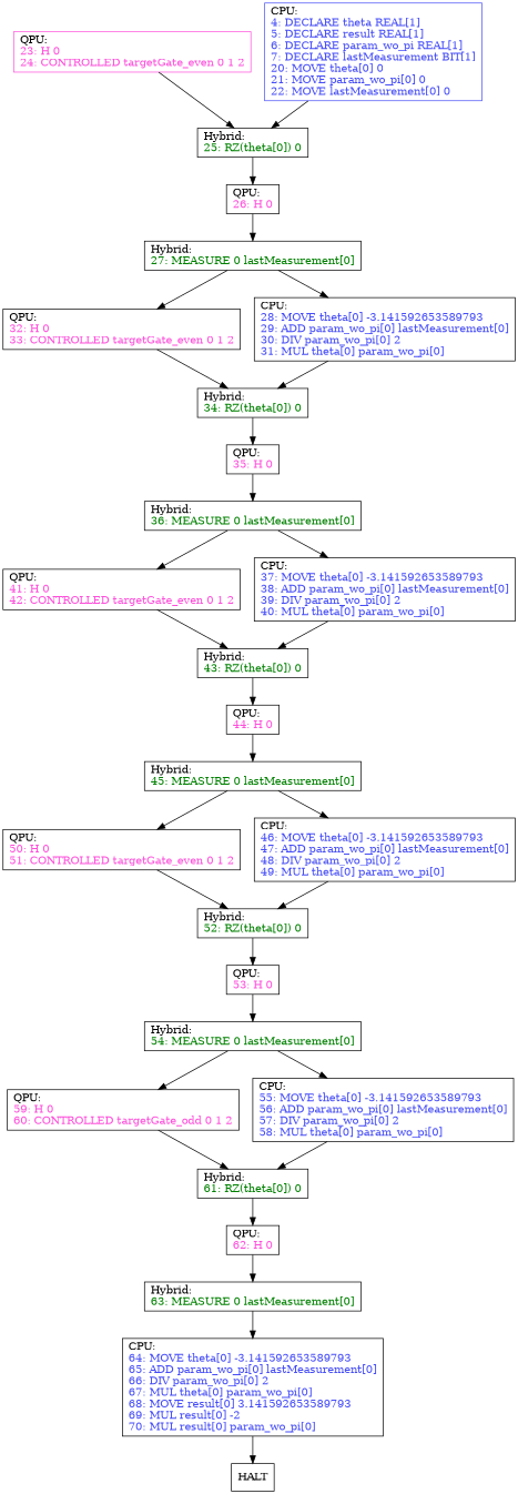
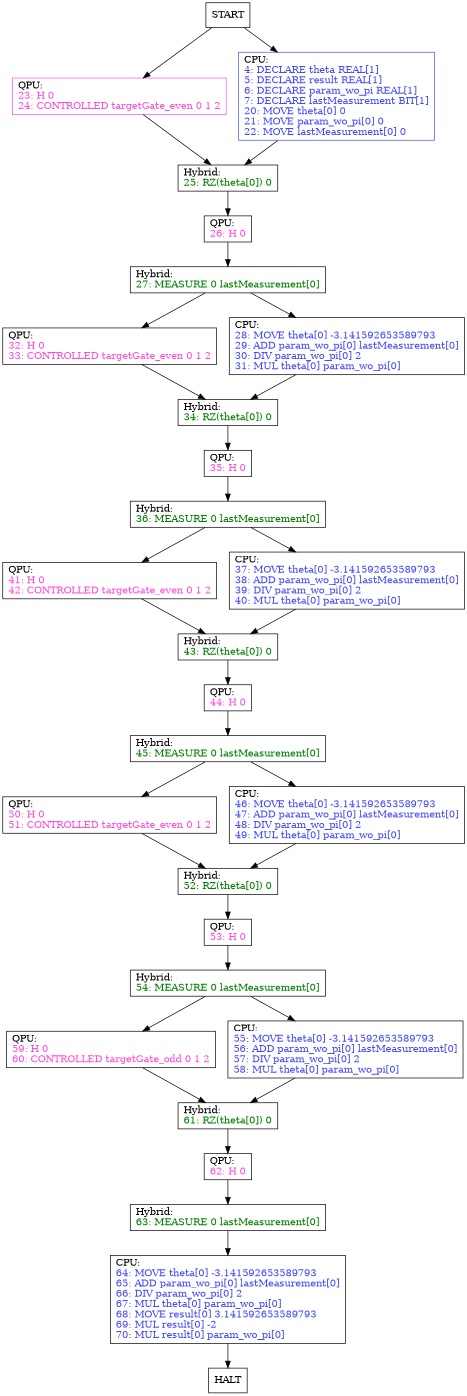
  digraph {
    node [color=black shape=rectangle]
    n1 [color="#fe4eda" label=<QPU:<br align="left"/><font color="#fe4eda">23: H 0</font><br align="left"/><font color="#fe4eda">24: CONTROLLED targetGate_even 0 1 2</font><br align="left"/>>]
    n2 [label=<Hybrid:<br align="left"/><font color="#008000">25: RZ(theta[0]) 0</font><br align="left"/>>]
    n3 [label=<QPU:<br align="left"/><font color="#fe4eda">26: H 0</font><br align="left"/>>]
    n4 [label=<CPU:<br align="left"/><font color="#464df7">64: MOVE theta[0] -3.141592653589793</font><br align="left"/><font color="#464df7">65: ADD param_wo_pi[0] lastMeasurement[0]</font><br align="left"/><font color="#464df7">66: DIV param_wo_pi[0] 2</font><br align="left"/><font color="#464df7">67: MUL theta[0] param_wo_pi[0]</font><br align="left"/><font color="#464df7">68: MOVE result[0] 3.141592653589793</font><br align="left"/><font color="#464df7">69: MUL result[0] -2</font><br align="left"/><font color="#464df7">70: MUL result[0] param_wo_pi[0]</font><br align="left"/>>]
    n5 [label=<HALT<br align="left"/>>]
    n6 [label=<Hybrid:<br align="left"/><font color="#008000">43: RZ(theta[0]) 0</font><br align="left"/>>]
    n7 [label=<QPU:<br align="left"/><font color="#fe4eda">44: H 0</font><br align="left"/>>]
    n8 [label=<Hybrid:<br align="left"/><font color="#008000">45: MEASURE 0 lastMeasurement[0]</font><br align="left"/>>]
    n9 [label=<Hybrid:<br align="left"/><font color="#008000">36: MEASURE 0 lastMeasurement[0]</font><br align="left"/>>]
    n10 [label=<QPU:<br align="left"/><font color="#fe4eda">41: H 0</font><br align="left"/><font color="#fe4eda">42: CONTROLLED targetGate_even 0 1 2</font><br align="left"/>>]
    n11 [label=<CPU:<br align="left"/><font color="#464df7">37: MOVE theta[0] -3.141592653589793</font><br align="left"/><font color="#464df7">38: ADD param_wo_pi[0] lastMeasurement[0]</font><br align="left"/><font color="#464df7">39: DIV param_wo_pi[0] 2</font><br align="left"/><font color="#464df7">40: MUL theta[0] param_wo_pi[0]</font><br align="left"/>>]
    n12 [label=<Hybrid:<br align="left"/><font color="#008000">27: MEASURE 0 lastMeasurement[0]</font><br align="left"/>>]
    n13 [label=<QPU:<br align="left"/><font color="#fe4eda">32: H 0</font><br align="left"/><font color="#fe4eda">33: CONTROLLED targetGate_even 0 1 2</font><br align="left"/>>]
    n14 [label=<CPU:<br align="left"/><font color="#464df7">28: MOVE theta[0] -3.141592653589793</font><br align="left"/><font color="#464df7">29: ADD param_wo_pi[0] lastMeasurement[0]</font><br align="left"/><font color="#464df7">30: DIV param_wo_pi[0] 2</font><br align="left"/><font color="#464df7">31: MUL theta[0] param_wo_pi[0]</font><br align="left"/>>]
    n15 [label=<Hybrid:<br align="left"/><font color="#008000">34: RZ(theta[0]) 0</font><br align="left"/>>]
    n16 [label=<QPU:<br align="left"/><font color="#fe4eda">62: H 0</font><br align="left"/>>]
    n17 [label=<Hybrid:<br align="left"/><font color="#008000">63: MEASURE 0 lastMeasurement[0]</font><br align="left"/>>]
    n18 [label=<Hybrid:<br align="left"/><font color="#008000">54: MEASURE 0 lastMeasurement[0]</font><br align="left"/>>]
    n19 [label=<QPU:<br align="left"/><font color="#fe4eda">59: H 0</font><br align="left"/><font color="#fe4eda">60: CONTROLLED targetGate_odd 0 1 2</font><br align="left"/>>]
    n20 [label=<CPU:<br align="left"/><font color="#464df7">55: MOVE theta[0] -3.141592653589793</font><br align="left"/><font color="#464df7">56: ADD param_wo_pi[0] lastMeasurement[0]</font><br align="left"/><font color="#464df7">57: DIV param_wo_pi[0] 2</font><br align="left"/><font color="#464df7">58: MUL theta[0] param_wo_pi[0]</font><br align="left"/>>]
    n21 [label=<Hybrid:<br align="left"/><font color="#008000">61: RZ(theta[0]) 0</font><br align="left"/>>]
    n22 [label=<QPU:<br align="left"/><font color="#fe4eda">50: H 0</font><br align="left"/><font color="#fe4eda">51: CONTROLLED targetGate_even 0 1 2</font><br align="left"/>>]
    n23 [label=<CPU:<br align="left"/><font color="#464df7">46: MOVE theta[0] -3.141592653589793</font><br align="left"/><font color="#464df7">47: ADD param_wo_pi[0] lastMeasurement[0]</font><br align="left"/><font color="#464df7">48: DIV param_wo_pi[0] 2</font><br align="left"/><font color="#464df7">49: MUL theta[0] param_wo_pi[0]</font><br align="left"/>>]
    n24 [label=<QPU:<br align="left"/><font color="#fe4eda">35: H 0</font><br align="left"/>>]
+   n25 [label=<START<br align="left"/>>]
    n26 [color="#464df7" label=<CPU:<br align="left"/><font color="#464df7">4: DECLARE theta REAL[1]</font><br align="left"/><font color="#464df7">5: DECLARE result REAL[1]</font><br align="left"/><font color="#464df7">6: DECLARE param_wo_pi REAL[1]</font><br align="left"/><font color="#464df7">7: DECLARE lastMeasurement BIT[1]</font><br align="left"/><font color="#464df7">20: MOVE theta[0] 0</font><br align="left"/><font color="#464df7">21: MOVE param_wo_pi[0] 0</font><br align="left"/><font color="#464df7">22: MOVE lastMeasurement[0] 0</font><br align="left"/>>]
    n27 [label=<Hybrid:<br align="left"/><font color="#008000">52: RZ(theta[0]) 0</font><br align="left"/>>]
    n28 [label=<QPU:<br align="left"/><font color="#fe4eda">53: H 0</font><br align="left"/>>]
    n1 -> n2
    n2 -> n3
    n3 -> n12
    n4 -> n5
    n6 -> n7
    n7 -> n8
    n8 -> n22
    n8 -> n23
    n9 -> n10
    n9 -> n11
    n10 -> n6
    n11 -> n6
    n12 -> n13
    n12 -> n14
    n13 -> n15
    n14 -> n15
    n15 -> n24
    n16 -> n17
    n17 -> n4
    n18 -> n19
    n18 -> n20
    n19 -> n21
    n20 -> n21
    n21 -> n16
    n22 -> n27
    n23 -> n27
    n24 -> n9
+   n25 -> n1
+   n25 -> n26
    n26 -> n2
    n27 -> n28
    n28 -> n18
  }
